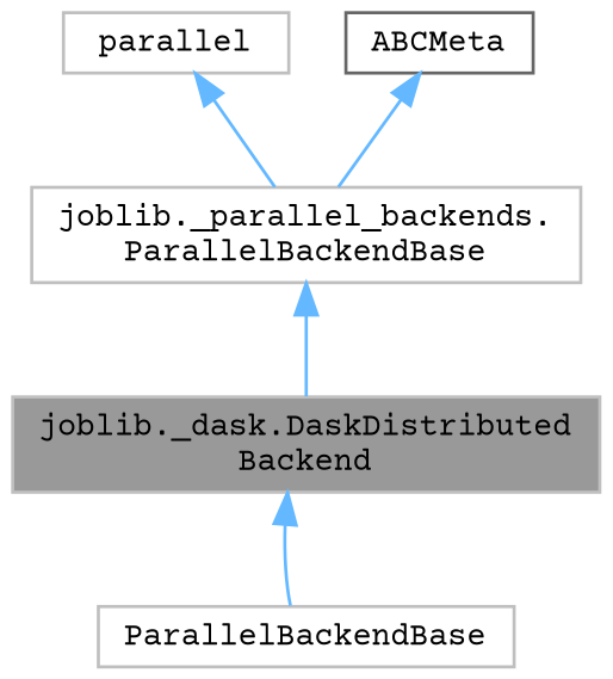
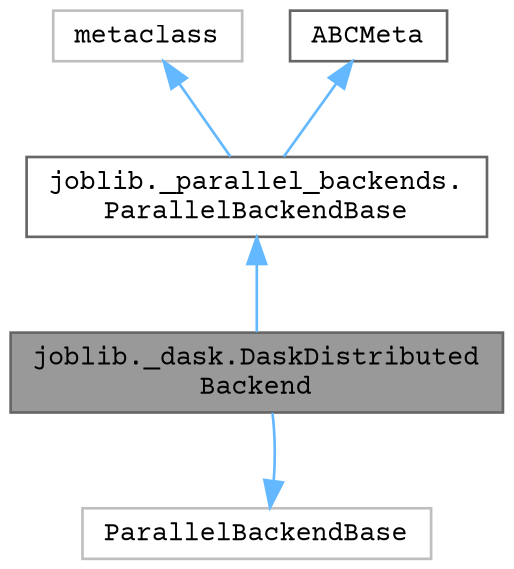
  digraph {
    fontname="Courier Prime"
    node [color=gray40 fillcolor=white fontname="Courier Prime" fontsize=10 shape=box style=filled]
    edge [color=steelblue1 dir=back fontname="Courier Prime" fontsize=10 labelfontname=Helvetica labelfontsize=10 style=solid]
-   n1 [color=grey75 fillcolor=grey60 fontcolor=black height=0.2 label="joblib._dask.DaskDistributed\lBackend" width=0.4]
+   n1 [fillcolor=grey60 fontcolor=black height=0.2 label="joblib._dask.DaskDistributed\lBackend" width=0.4]
    n2 [color=grey75 height=0.2 label=ParallelBackendBase width=0.4]
-   n3 [color=grey75 height=0.2 label="joblib._parallel_backends.\lParallelBackendBase" width=0.4]
-   n4 [color=grey75 height=0.2 label=parallel width=0.4]
+   n3 [height=0.2 label="joblib._parallel_backends.\lParallelBackendBase" width=0.4]
+   n4 [color=grey75 height=0.2 label=metaclass width=0.4]
    n5 [height=0.2 label=ABCMeta width=0.4]
-   n1 -> n2
+   n2 -> n1
    n3 -> n1
    n4 -> n3
    n5 -> n3
  }
